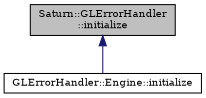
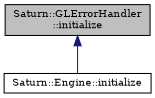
  digraph {
    rankdir=TB
    fontname="DejaVu Serif"
    node [color=black fontname="DejaVu Serif" fontsize=10 shape=record style=filled]
    n1 [fillcolor=grey75 fontcolor=black height=0.2 label="Saturn::GLErrorHandler\l::initialize" width=0.4]
-   n2 [fillcolor=white height=0.2 label="GLErrorHandler::Engine::initialize" width=0.4]
+   n2 [fillcolor=white height=0.2 label="Saturn::Engine::initialize" width=0.4]
    n1 -> n2 [color=midnightblue dir=back fontname="DejaVu Serif" fontsize=10 labelfontname=Helvetica labelfontsize=10 style=solid]
  }
